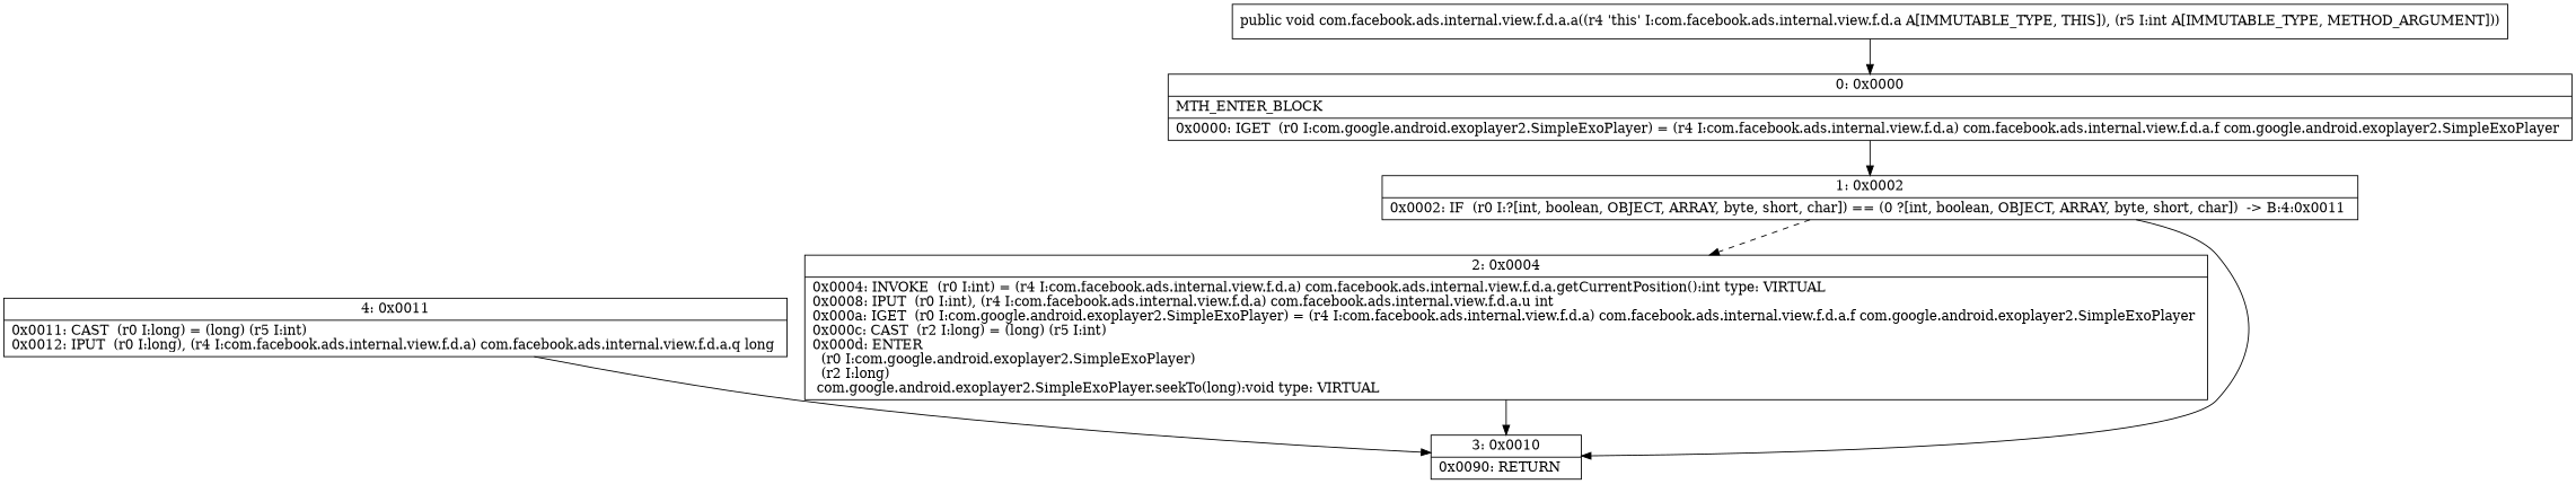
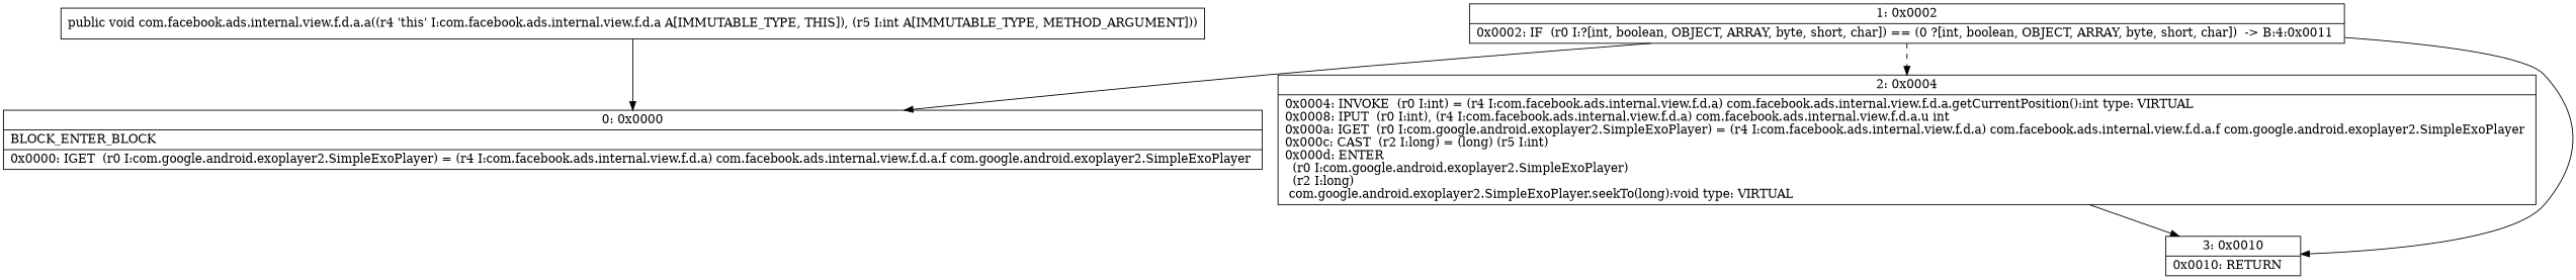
  digraph {
    node [shape=record]
-   n1 [label="{0\:\ 0x0000|MTH_ENTER_BLOCK\l|0x0000: IGET  (r0 I:com.google.android.exoplayer2.SimpleExoPlayer) = (r4 I:com.facebook.ads.internal.view.f.d.a) com.facebook.ads.internal.view.f.d.a.f com.google.android.exoplayer2.SimpleExoPlayer \l}"]
+   n1 [label="{0\:\ 0x0000|BLOCK_ENTER_BLOCK\l|0x0000: IGET  (r0 I:com.google.android.exoplayer2.SimpleExoPlayer) = (r4 I:com.facebook.ads.internal.view.f.d.a) com.facebook.ads.internal.view.f.d.a.f com.google.android.exoplayer2.SimpleExoPlayer \l}"]
    n2 [label="{1\:\ 0x0002|0x0002: IF  (r0 I:?[int, boolean, OBJECT, ARRAY, byte, short, char]) == (0 ?[int, boolean, OBJECT, ARRAY, byte, short, char])  \-\> B:4:0x0011 \l}"]
    n3 [label="{2\:\ 0x0004|0x0004: INVOKE  (r0 I:int) = (r4 I:com.facebook.ads.internal.view.f.d.a) com.facebook.ads.internal.view.f.d.a.getCurrentPosition():int type: VIRTUAL \l0x0008: IPUT  (r0 I:int), (r4 I:com.facebook.ads.internal.view.f.d.a) com.facebook.ads.internal.view.f.d.a.u int \l0x000a: IGET  (r0 I:com.google.android.exoplayer2.SimpleExoPlayer) = (r4 I:com.facebook.ads.internal.view.f.d.a) com.facebook.ads.internal.view.f.d.a.f com.google.android.exoplayer2.SimpleExoPlayer \l0x000c: CAST  (r2 I:long) = (long) (r5 I:int) \l0x000d: ENTER  \l  (r0 I:com.google.android.exoplayer2.SimpleExoPlayer)\l  (r2 I:long)\l com.google.android.exoplayer2.SimpleExoPlayer.seekTo(long):void type: VIRTUAL \l}"]
-   n4 [label="{3\:\ 0x0010|0x0090: RETURN   \l}"]
-   n5 [label="{4\:\ 0x0011|0x0011: CAST  (r0 I:long) = (long) (r5 I:int) \l0x0012: IPUT  (r0 I:long), (r4 I:com.facebook.ads.internal.view.f.d.a) com.facebook.ads.internal.view.f.d.a.q long \l}"]
+   n4 [label="{3\:\ 0x0010|0x0010: RETURN   \l}"]
    n6 [label="{public void com.facebook.ads.internal.view.f.d.a.a((r4 'this' I:com.facebook.ads.internal.view.f.d.a A[IMMUTABLE_TYPE, THIS]), (r5 I:int A[IMMUTABLE_TYPE, METHOD_ARGUMENT])) }"]
-   n1 -> n2
+   n2 -> n1
    n2 -> n3 [style=dashed]
    n2 -> n4
    n3 -> n4
-   n5 -> n4
    n6 -> n1
  }
